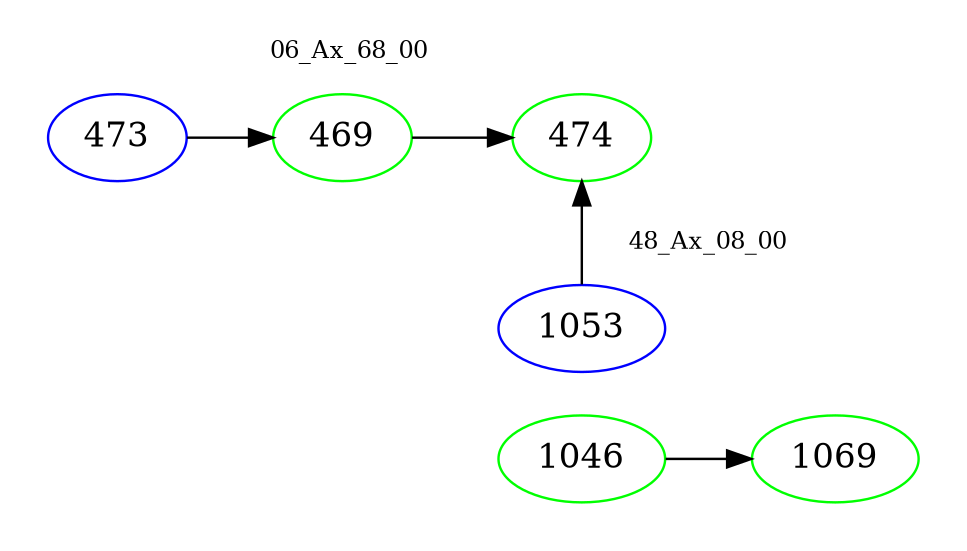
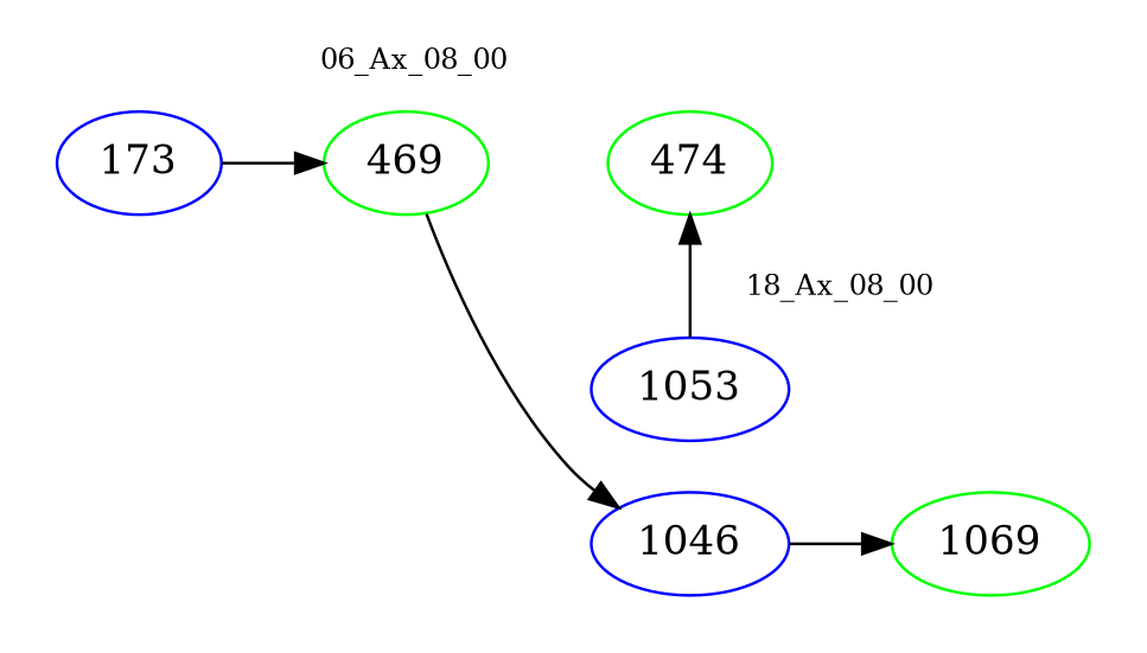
  digraph {
    rankdir=LR
    node [color=green]
    edge [color=black]
-   n1 [color=blue label=473]
+   n1 [color=blue label=173]
    n2 [label=469]
    n3 [label=474]
    n4 [color=blue label=1053]
-   n5 [label=1046]
+   n5 [color=blue label=1046]
    n6 [label=1069]
    subgraph cluster_1 {
      color=white
      fontsize=10
-     label="06_Ax_68_00"
+     label="06_Ax_08_00"
      n1
      n2
      n3
    }
    subgraph cluster_2 {
      color=white
      fontsize=10
-     label="48_Ax_08_00"
+     label="18_Ax_08_00"
      n4
      n5
      n6
    }
    n1 -> n2
-   n2 -> n3
+   n2 -> n5
    n4 -> n3
    n5 -> n6
  }
